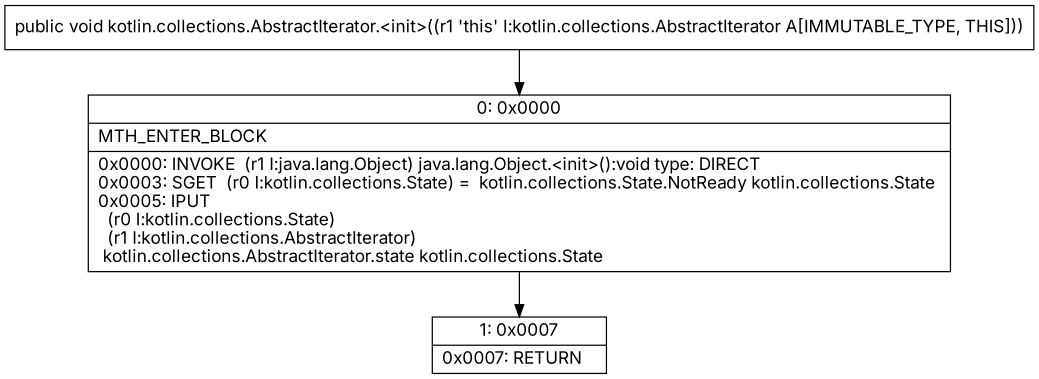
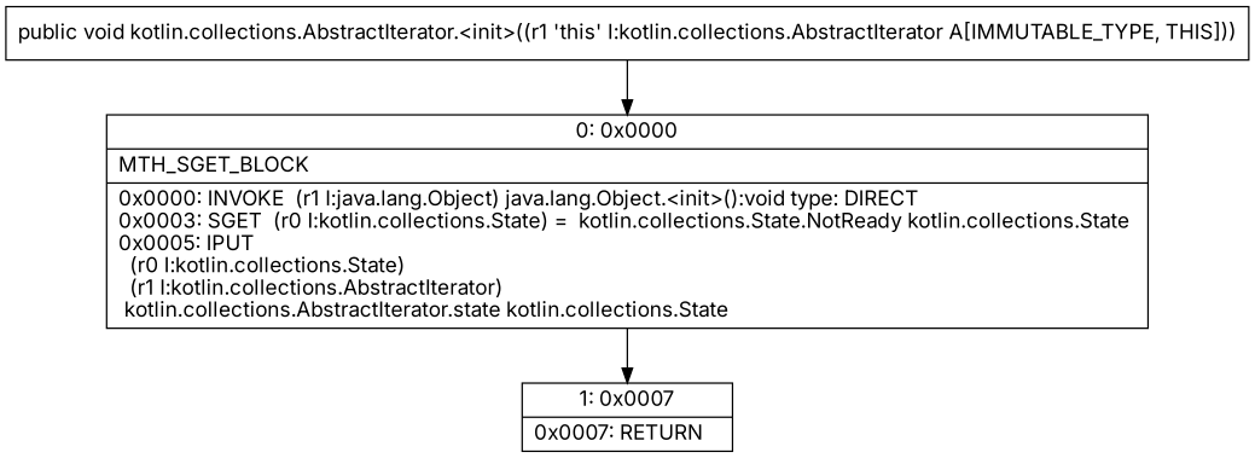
  digraph {
    fontname=Inter
    node [shape=record fontname=Inter]
    edge [fontname=Inter]
-   n1 [label="{0\:\ 0x0000|MTH_ENTER_BLOCK\l|0x0000: INVOKE  (r1 I:java.lang.Object) java.lang.Object.\<init\>():void type: DIRECT \l0x0003: SGET  (r0 I:kotlin.collections.State) =  kotlin.collections.State.NotReady kotlin.collections.State \l0x0005: IPUT  \l  (r0 I:kotlin.collections.State)\l  (r1 I:kotlin.collections.AbstractIterator)\l kotlin.collections.AbstractIterator.state kotlin.collections.State \l}"]
+   n1 [label="{0\:\ 0x0000|MTH_SGET_BLOCK\l|0x0000: INVOKE  (r1 I:java.lang.Object) java.lang.Object.\<init\>():void type: DIRECT \l0x0003: SGET  (r0 I:kotlin.collections.State) =  kotlin.collections.State.NotReady kotlin.collections.State \l0x0005: IPUT  \l  (r0 I:kotlin.collections.State)\l  (r1 I:kotlin.collections.AbstractIterator)\l kotlin.collections.AbstractIterator.state kotlin.collections.State \l}"]
    n2 [label="{1\:\ 0x0007|0x0007: RETURN   \l}"]
    n3 [label="{public void kotlin.collections.AbstractIterator.\<init\>((r1 'this' I:kotlin.collections.AbstractIterator A[IMMUTABLE_TYPE, THIS])) }"]
    n1 -> n2
    n3 -> n1
  }
